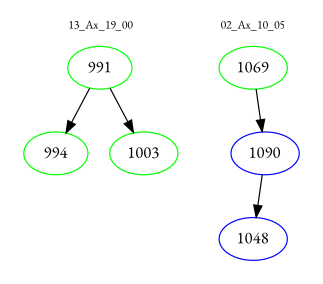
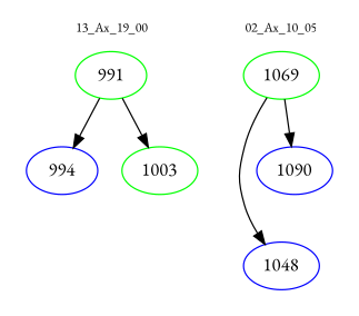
  digraph {
    fontname="EB Garamond"
    node [color=green fontname="EB Garamond"]
    edge [color=black fontname="EB Garamond"]
    n1 [label=991]
-   n2 [label=994]
+   n2 [color=blue label=994]
    n3 [label=1003]
    n4 [label=1069]
    n5 [color=blue label=1048]
    n6 [color=blue label=1090]
    subgraph cluster_1 {
      color=white
      fontsize=10
      label="13_Ax_19_00"
      n1
      n2
      n3
    }
    subgraph cluster_2 {
      color=white
      fontsize=10
      label="02_Ax_10_05"
      n4
      n5
      n6
    }
    n1 -> n2
    n1 -> n3
-   n6 -> n5
+   n4 -> n5
    n4 -> n6
  }
